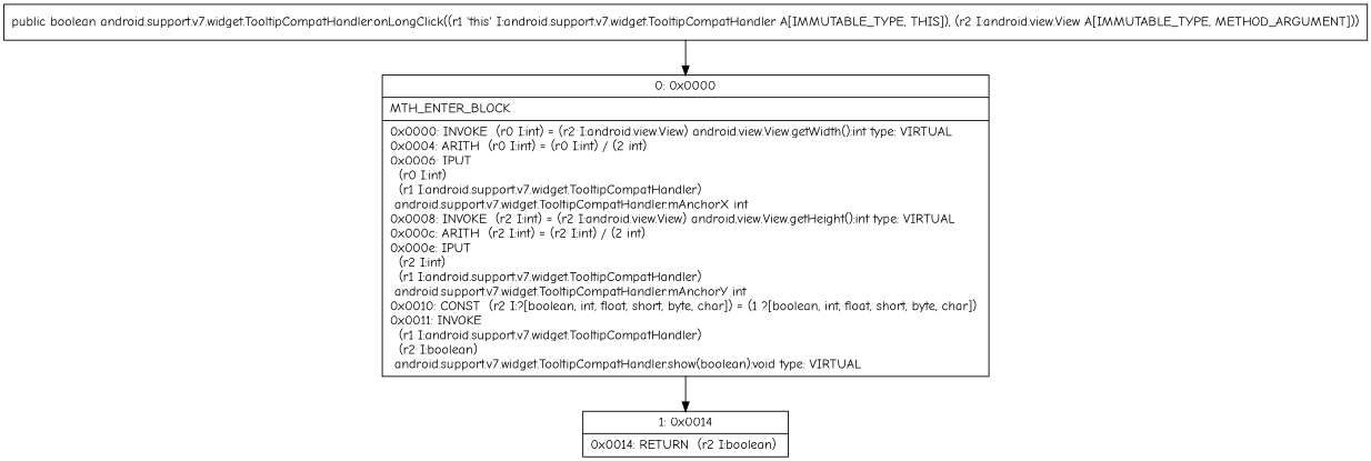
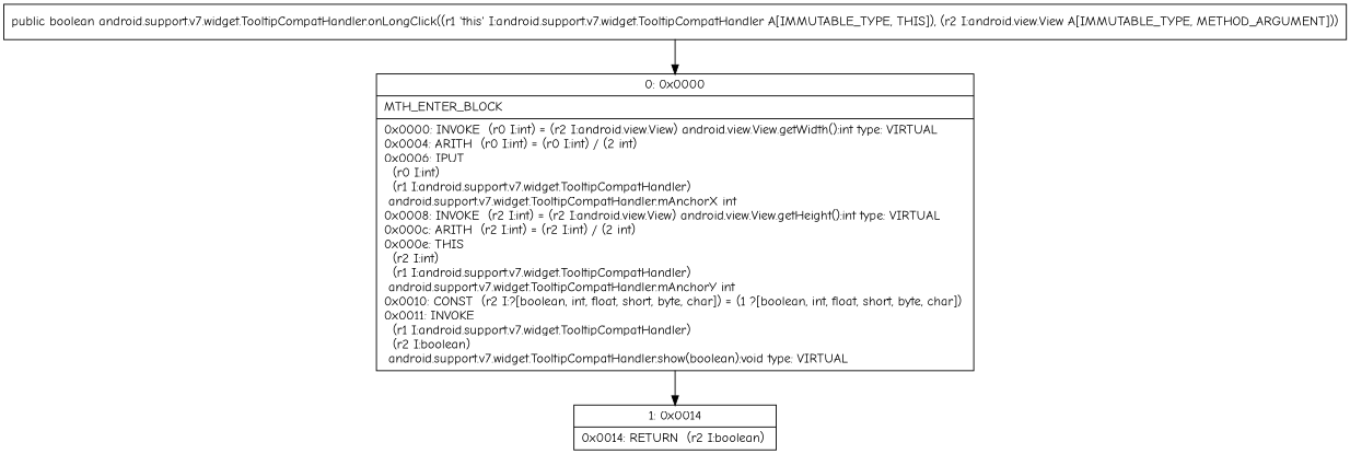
  digraph {
    fontname="Comic Neue"
    node [shape=record fontname="Comic Neue"]
    edge [fontname="Comic Neue"]
-   n1 [label="{0\:\ 0x0000|MTH_ENTER_BLOCK\l|0x0000: INVOKE  (r0 I:int) = (r2 I:android.view.View) android.view.View.getWidth():int type: VIRTUAL \l0x0004: ARITH  (r0 I:int) = (r0 I:int) \/ (2 int) \l0x0006: IPUT  \l  (r0 I:int)\l  (r1 I:android.support.v7.widget.TooltipCompatHandler)\l android.support.v7.widget.TooltipCompatHandler.mAnchorX int \l0x0008: INVOKE  (r2 I:int) = (r2 I:android.view.View) android.view.View.getHeight():int type: VIRTUAL \l0x000c: ARITH  (r2 I:int) = (r2 I:int) \/ (2 int) \l0x000e: IPUT  \l  (r2 I:int)\l  (r1 I:android.support.v7.widget.TooltipCompatHandler)\l android.support.v7.widget.TooltipCompatHandler.mAnchorY int \l0x0010: CONST  (r2 I:?[boolean, int, float, short, byte, char]) = (1 ?[boolean, int, float, short, byte, char]) \l0x0011: INVOKE  \l  (r1 I:android.support.v7.widget.TooltipCompatHandler)\l  (r2 I:boolean)\l android.support.v7.widget.TooltipCompatHandler.show(boolean):void type: VIRTUAL \l}"]
+   n1 [label="{0\:\ 0x0000|MTH_ENTER_BLOCK\l|0x0000: INVOKE  (r0 I:int) = (r2 I:android.view.View) android.view.View.getWidth():int type: VIRTUAL \l0x0004: ARITH  (r0 I:int) = (r0 I:int) \/ (2 int) \l0x0006: IPUT  \l  (r0 I:int)\l  (r1 I:android.support.v7.widget.TooltipCompatHandler)\l android.support.v7.widget.TooltipCompatHandler.mAnchorX int \l0x0008: INVOKE  (r2 I:int) = (r2 I:android.view.View) android.view.View.getHeight():int type: VIRTUAL \l0x000c: ARITH  (r2 I:int) = (r2 I:int) \/ (2 int) \l0x000e: THIS  \l  (r2 I:int)\l  (r1 I:android.support.v7.widget.TooltipCompatHandler)\l android.support.v7.widget.TooltipCompatHandler.mAnchorY int \l0x0010: CONST  (r2 I:?[boolean, int, float, short, byte, char]) = (1 ?[boolean, int, float, short, byte, char]) \l0x0011: INVOKE  \l  (r1 I:android.support.v7.widget.TooltipCompatHandler)\l  (r2 I:boolean)\l android.support.v7.widget.TooltipCompatHandler.show(boolean):void type: VIRTUAL \l}"]
    n2 [label="{1\:\ 0x0014|0x0014: RETURN  (r2 I:boolean) \l}"]
    n3 [label="{public boolean android.support.v7.widget.TooltipCompatHandler.onLongClick((r1 'this' I:android.support.v7.widget.TooltipCompatHandler A[IMMUTABLE_TYPE, THIS]), (r2 I:android.view.View A[IMMUTABLE_TYPE, METHOD_ARGUMENT])) }"]
    n1 -> n2
    n3 -> n1
  }
